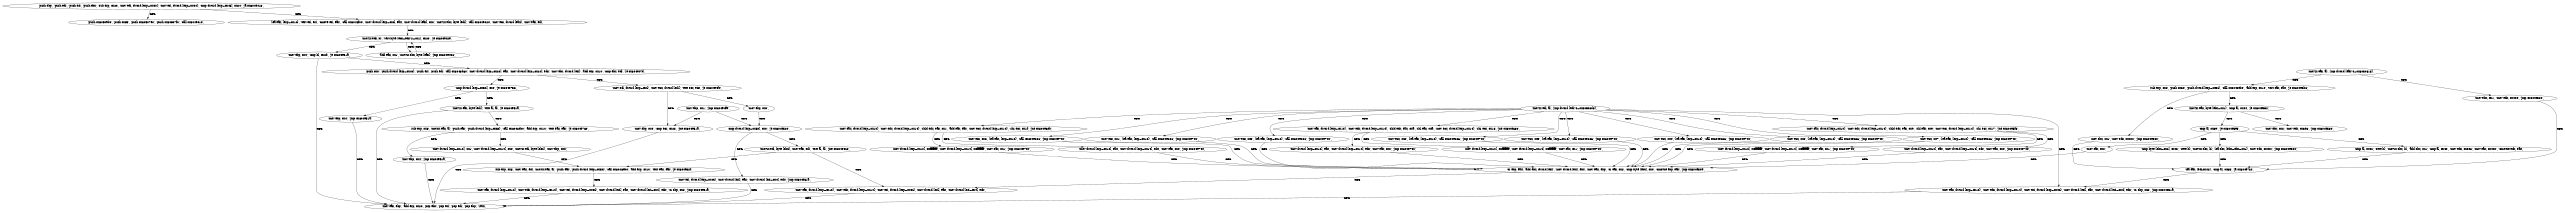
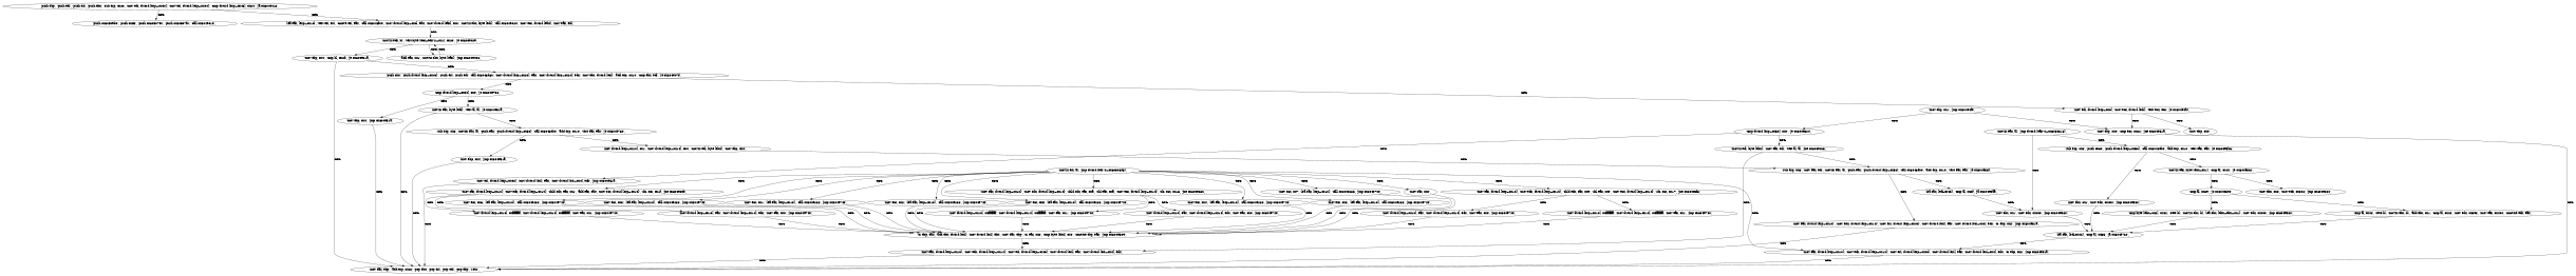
  digraph {
    n1 [label="'push ebp', 'push edi', 'push esi', 'push ebx', 'sub esp, 0x2c', 'mov edi, dword [esp+0x40]', 'mov esi, dword [esp+0x44]', 'cmp dword [esp+0x48], 0x24', 'ja 0x804e418', "]
    n2 [label="'push 0x80509b0', 'push 0x55', 'push 0x80507e0', 'push 0x80507f0', 'call 0x8049010', "]
    n3 [label="'lea eax, [esp+0x1c]', 'test esi, esi', 'cmove esi, eax', 'call 0x8048f00', 'mov dword [esp+0xc], eax', 'mov dword [eax], 0x0', 'movzx ebx, byte [edi]', 'call 0x8049020', 'mov ecx, dword [eax]', 'mov eax, edi', "]
    n4 [label="'movzx edx, bl', 'test byte [ecx+edx*2+0x1], 0x20', 'je 0x804e42e', "]
    n5 [label="'mov ebp, 0x4', 'cmp bl, 0x2d', 'je 0x804e51a', "]
    n6 [label="'add eax, 0x1', 'movzx ebx, byte [eax]', 'jmp 0x804e406', "]
    n7 [label="'mov eax, ebp', 'add esp, 0x2c', 'pop ebx', 'pop esi', 'pop edi', 'pop ebp', 'retn', "]
    n8 [label="'push 0x0', 'push dword [esp+0x4c]', 'push esi', 'push edi', 'call 0x8048d60', 'mov dword [esp+0x20], eax', 'mov dword [esp+0x24], edx', 'mov ebx, dword [esi]', 'add esp, 0x10', 'cmp ebx, edi', 'je 0x804e47d', "]
    n9 [label="'cmp dword [esp+0x50], 0x0', 'je 0x804e756', "]
    n10 [label="'mov edi, dword [esp+0xc]', 'mov ecx, dword [edi]', 'test ecx, ecx', 'je 0x804e4f4', "]
    n11 [label="'mov ebp, 0x4', 'jmp 0x804e51a', "]
    n12 [label="'movzx eax, byte [edi]', 'test al, al', 'je 0x804e51a', "]
    n13 [label="'mov ebp, 0x0', "]
    n14 [label="'mov ebp, 0x4', 'cmp ecx, 0x22', 'jne 0x804e51a', "]
    n15 [label="'sub esp, 0x8', 'movsx eax, al', 'push eax', 'push dword [esp+0x5c]', 'call 0x8048eb0', 'add esp, 0x10', 'test eax, eax', 'je 0x804e760', "]
    n16 [label="'cmp dword [esp+0x50], 0x0', 'je 0x804e524', "]
    n17 [label="'mov ebp, 0x4', 'jmp 0x804e51a', "]
    n18 [label="'mov dword [esp+0x10], 0x1', 'mov dword [esp+0x14], 0x0', 'movzx edi, byte [ebx]', 'mov ebp, 0x0', "]
    n19 [label="'mov esi, dword [esp+0x4c]', 'mov dword [esi], eax', 'mov dword [esi+0x4], edx', 'jmp 0x804e51a', "]
    n20 [label="'movzx edi, byte [ebx]', 'mov eax, edi', 'test al, al', 'jne 0x804e4c6', "]
    n21 [label="'mov ebp, 0x1', 'jmp 0x804e4f9', "]
    n22 [label="'sub esp, 0x8', 'mov eax, edi', 'movsx eax, al', 'push eax', 'push dword [esp+0x5c]', 'call 0x8048eb0', 'add esp, 0x10', 'test eax, eax', 'je 0x804e52f', "]
    n23 [label="'mov eax, dword [esp+0x10]', 'mov edx, dword [esp+0x14]', 'mov esi, dword [esp+0x4c]', 'mov dword [esi], eax', 'mov dword [esi+0x4], edx', "]
    n24 [label="'mov eax, dword [esp+0x10]', 'mov edx, dword [esp+0x14]', 'mov esi, dword [esp+0x4c]', 'mov dword [esi], eax', 'mov dword [esi+0x4], edx', 'or ebp, 0x2', 'jmp 0x804e51a', "]
+   n25 [label="'lea eax, [edi-0x45]', 'cmp al, 0x2f', 'ja 0x804e5aa', "]
    n26 [label="'mov ebx, 0x1', 'mov edx, 0x400', 'jmp 0x804e580', "]
    n27 [label="'lea eax, [edi-0x42]', 'cmp al, 0x35', 'ja 0x804e722', "]
    n28 [label="'movzx eax, al', 'jmp dword [eax*4+0x8050818]', "]
    n29 [label="'sub esp, 0x8', 'push 0x30', 'push dword [esp+0x5c]', 'call 0x8048eb0', 'add esp, 0x10', 'test eax, eax', 'je 0x804e5b6', "]
    n30 [label="'mov eax, dword [esp+0x10]', 'mov edx, dword [esp+0x14]', 'mov esi, dword [esp+0x4c]', 'mov dword [esi], eax', 'mov dword [esi+0x4], edx', 'or ebp, 0x2', 'jmp 0x804e51a', "]
    n31 [label="'mov ebx, 0x1', 'mov edx, 0x400', 'jmp 0x804e580', "]
    n32 [label="'movzx eax, byte [ebx+0x1]', 'cmp al, 0x44', 'je 0x804e5c2', "]
    n33 [label="'movzx edi, al', 'jmp dword [edi*4+0x80508d8]', "]
    n34 [label="'mov eax, dword [esp+0x10]', 'mov edx, dword [esp+0x14]', 'shld edx, eax, 0x9', 'shl eax, 0x9', 'mov ecx, dword [esp+0x14]', 'shr ecx, 0x17', 'jne 0x804e5f8', "]
    n35 [label="'mov eax, dword [esp+0x10]', 'mov edx, dword [esp+0x14]', 'shld edx, eax, 0xa', 'shl eax, 0xa', 'mov ecx, dword [esp+0x14]', 'shr ecx, 0x16', 'jne 0x804e63c', "]
    n36 [label="'mov ecx, 0x6', 'lea eax, [esp+0x10]', 'call 0x804e286', 'jmp 0x804e740', "]
    n37 [label="'mov ecx, 0x3', 'lea eax, [esp+0x10]', 'call 0x804e286', 'jmp 0x804e740', "]
    n38 [label="'mov ecx, 0x1', 'lea eax, [esp+0x10]', 'call 0x804e286', 'jmp 0x804e740', "]
    n39 [label="'mov ecx, 0x2', 'lea eax, [esp+0x10]', 'call 0x804e286', 'jmp 0x804e740', "]
    n40 [label="'mov ecx, 0x5', 'lea eax, [esp+0x10]', 'call 0x804e286', 'jmp 0x804e740', "]
    n41 [label="'mov ecx, 0x4', 'lea eax, [esp+0x10]', 'call 0x804e286', 'jmp 0x804e740', "]
    n42 [label="'mov eax, dword [esp+0x10]', 'mov edx, dword [esp+0x14]', 'shld edx, eax, 0x1', 'add eax, eax', 'mov ecx, dword [esp+0x14]', 'shr ecx, 0x1f', 'jne 0x804e6eb', "]
    n43 [label="'mov ecx, 0x8', 'lea eax, [esp+0x10]', 'call 0x804e286', 'jmp 0x804e740', "]
    n44 [label="'mov ecx, 0x7', 'lea eax, [esp+0x10]', 'call 0x804e286', 'jmp 0x804e740', "]
    n45 [label="'mov eax, 0x0', "]
    n46 [label="'mov ebx, 0x2', 'mov edx, 0x3e8', 'jmp 0x804e580', "]
    n47 [label="'cmp al, 0x69', 'je 0x804e595', "]
    n48 [label="'mov dword [esp+0x10], 0xffffffff', 'mov dword [esp+0x14], 0xffffffff', 'mov eax, 0x1', 'jmp 0x804e740', "]
    n49 [label="'mov dword [esp+0x10], eax', 'mov dword [esp+0x14], edx', 'mov eax, 0x0', 'jmp 0x804e740', "]
    n50 [label="'mov dword [esp+0x10], 0xffffffff', 'mov dword [esp+0x14], 0xffffffff', 'mov eax, 0x1', 'jmp 0x804e740', "]
    n51 [label="'mov dword [esp+0x10], eax', 'mov dword [esp+0x14], edx', 'mov eax, 0x0', 'jmp 0x804e740', "]
    n52 [label="'or ebp, eax', 'add ebx, dword [esi]', 'mov dword [esi], ebx', 'mov eax, ebp', 'or eax, 0x2', 'cmp byte [ebx], 0x0', 'cmovne ebp, eax', 'jmp 0x804e509', "]
    n53 [label="'mov dword [esp+0x10], 0xffffffff', 'mov dword [esp+0x14], 0xffffffff', 'mov eax, 0x1', 'jmp 0x804e740', "]
    n54 [label="'mov dword [esp+0x10], eax', 'mov dword [esp+0x14], edx', 'mov eax, 0x0', 'jmp 0x804e740', "]
    n55 [label="'cmp byte [ebx+0x2], 0x42', 'sete bl', 'movzx ebx, bl', 'lea ebx, [ebx+ebx+0x1]', 'mov edx, 0x400', 'jmp 0x804e580', "]
    n56 [label="'cmp al, 0x42', 'sete bl', 'movzx ebx, bl', 'add ebx, 0x1', 'cmp al, 0x42', 'mov edx, 0x3e8', 'mov eax, 0x400', 'cmovne edx, eax', "]
    n1 -> n2 [label=CFG]
    n1 -> n3 [label=CFG]
    n3 -> n4 [label=CFG]
    n4 -> n5 [label=CFG]
    n4 -> n6 [label=CFG]
    n5 -> n7 [label=CFG]
    n5 -> n8 [label=CFG]
    n6 -> n4 [label=CFG]
    n8 -> n9 [label=CFG]
    n8 -> n10 [label=CFG]
    n9 -> n11 [label=CFG]
    n9 -> n12 [label=CFG]
    n10 -> n13 [label=CFG]
    n10 -> n14 [label=CFG]
    n11 -> n7 [label=CFG]
    n12 -> n7 [label=CFG]
    n12 -> n15 [label=CFG]
-   n13 -> n16 [label=CFG]
    n14 -> n7 [label=CFG]
    n15 -> n17 [label=CFG]
    n15 -> n18 [label=CFG]
    n16 -> n19 [label=CFG]
    n16 -> n20 [label=CFG]
    n17 -> n7 [label=CFG]
    n18 -> n22 [label=CFG]
    n19 -> n7 [label=CFG]
    n20 -> n22 [label=CFG]
    n20 -> n23 [label=CFG]
    n21 -> n14 [label=CFG]
    n21 -> n16 [label=CFG]
    n22 -> n24 [label=CFG]
+   n22 -> n25 [label=CFG]
    n23 -> n7 [label=CFG]
    n24 -> n7 [label=CFG]
+   n25 -> n26 [label=CFG]
    n26 -> n27 [label=CFG]
    n27 -> n30 [label=CFG]
    n28 -> n26 [label=CFG]
    n28 -> n29 [label=CFG]
    n29 -> n31 [label=CFG]
    n29 -> n32 [label=CFG]
    n30 -> n7 [label=CFG]
    n31 -> n27 [label=CFG]
    n32 -> n46 [label=CFG]
    n32 -> n47 [label=CFG]
    n33 -> n30 [label=CFG]
    n33 -> n34 [label=CFG]
    n33 -> n35 [label=CFG]
    n33 -> n36 [label=CFG]
    n33 -> n37 [label=CFG]
    n33 -> n38 [label=CFG]
    n33 -> n39 [label=CFG]
    n33 -> n40 [label=CFG]
    n33 -> n41 [label=CFG]
    n33 -> n42 [label=CFG]
    n33 -> n43 [label=CFG]
    n33 -> n44 [label=CFG]
-   n47 -> n45 [label=CFG]
+   n33 -> n45 [label=CFG]
    n34 -> n48 [label=CFG]
    n34 -> n49 [label=CFG]
    n35 -> n50 [label=CFG]
    n35 -> n51 [label=CFG]
    n36 -> n52 [label=CFG]
    n37 -> n52 [label=CFG]
    n38 -> n52 [label=CFG]
    n39 -> n52 [label=CFG]
    n40 -> n52 [label=CFG]
    n41 -> n52 [label=CFG]
    n42 -> n53 [label=CFG]
    n42 -> n54 [label=CFG]
    n43 -> n52 [label=CFG]
    n44 -> n52 [label=CFG]
    n45 -> n52 [label=CFG]
    n47 -> n55 [label=CFG]
    n47 -> n56 [label=CFG]
    n48 -> n52 [label=CFG]
    n49 -> n52 [label=CFG]
    n50 -> n52 [label=CFG]
    n51 -> n52 [label=CFG]
    n52 -> n23 [label=CFG]
    n53 -> n52 [label=CFG]
    n54 -> n52 [label=CFG]
    n55 -> n27 [label=CFG]
    n56 -> n27 [label=CFG]
  }
